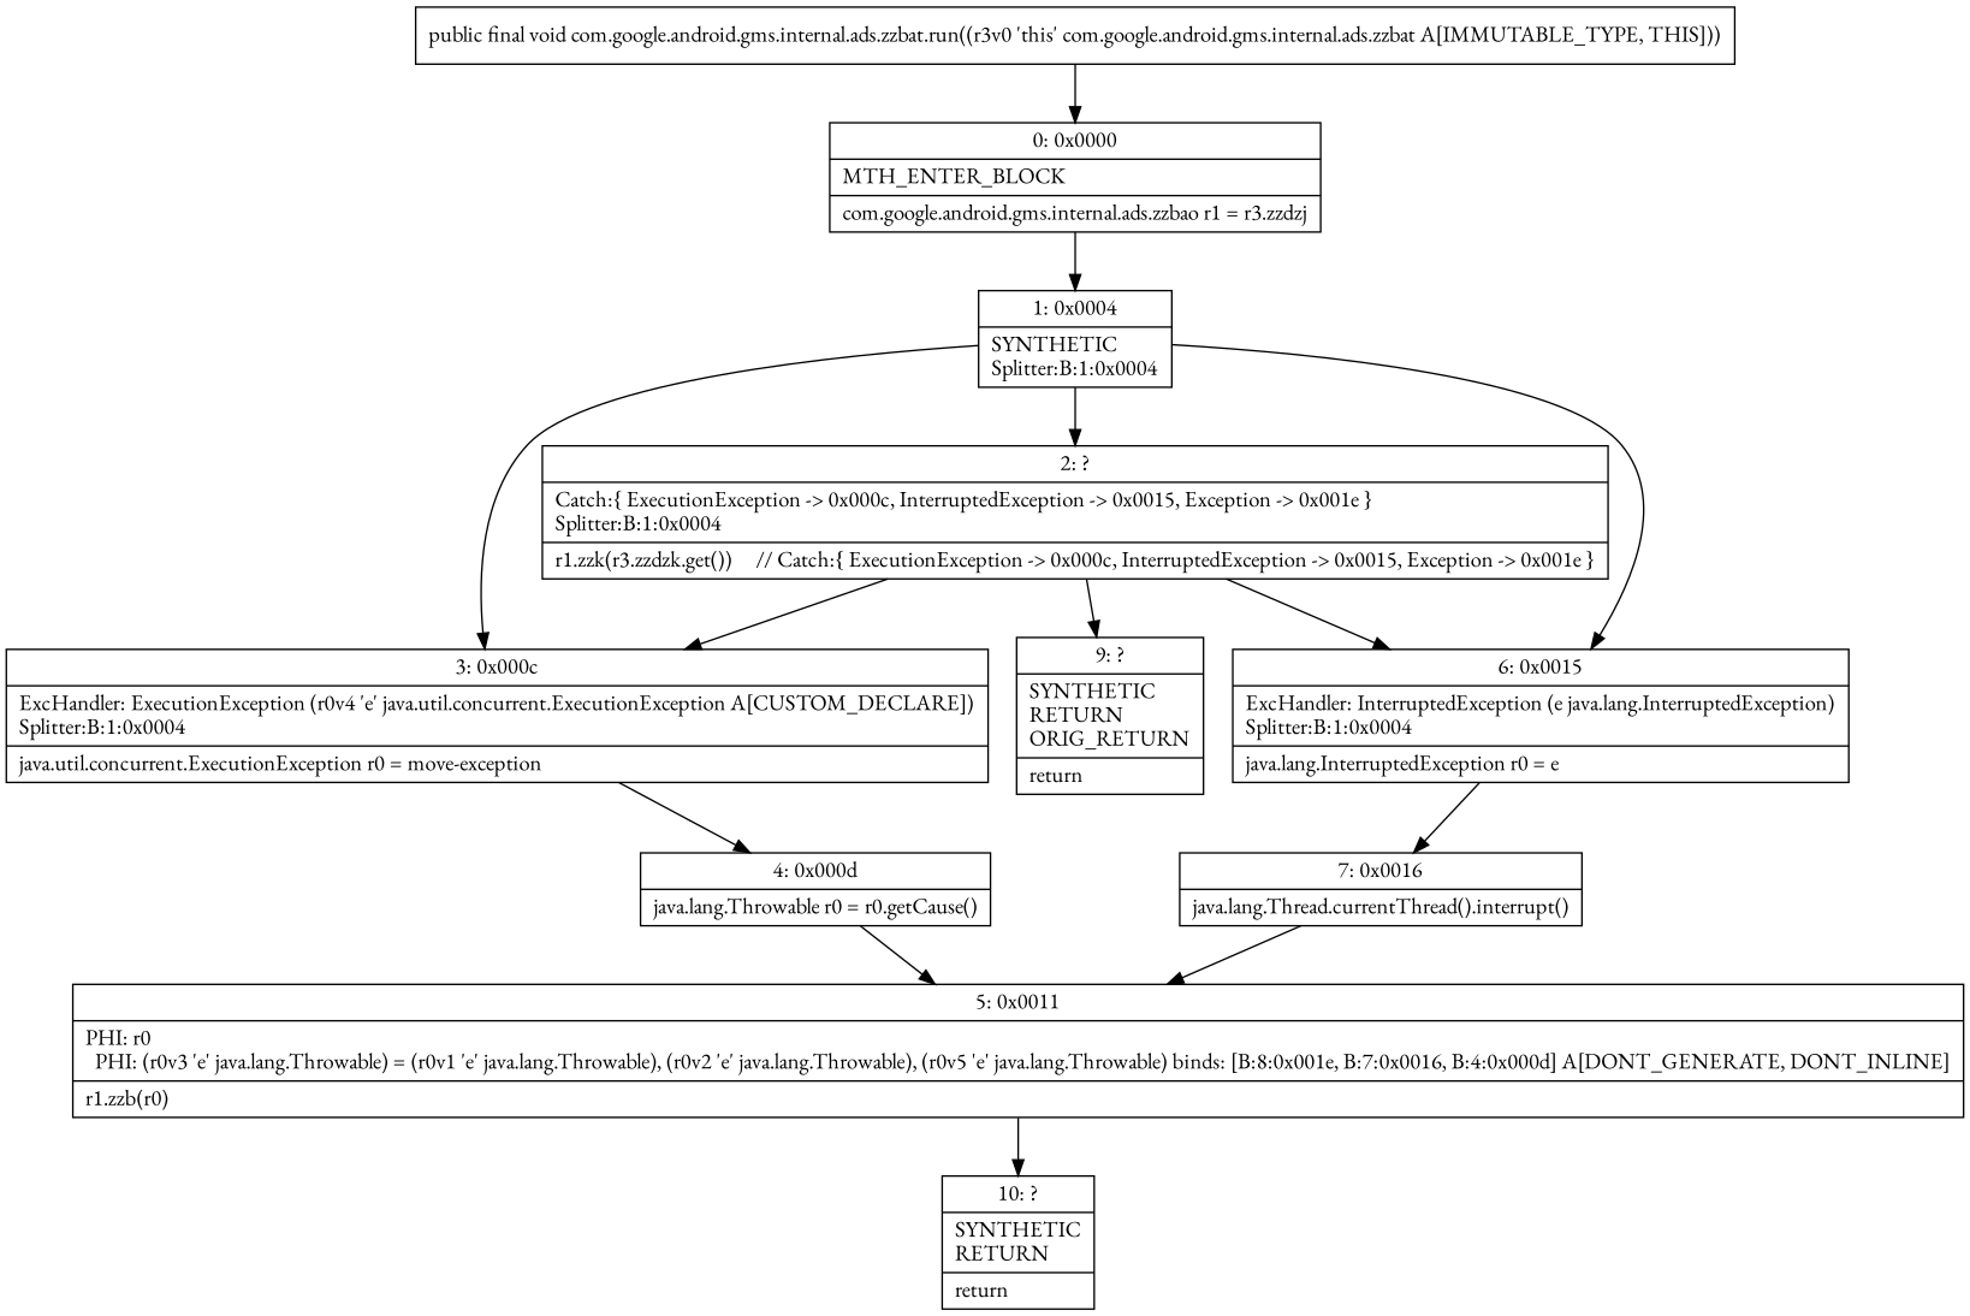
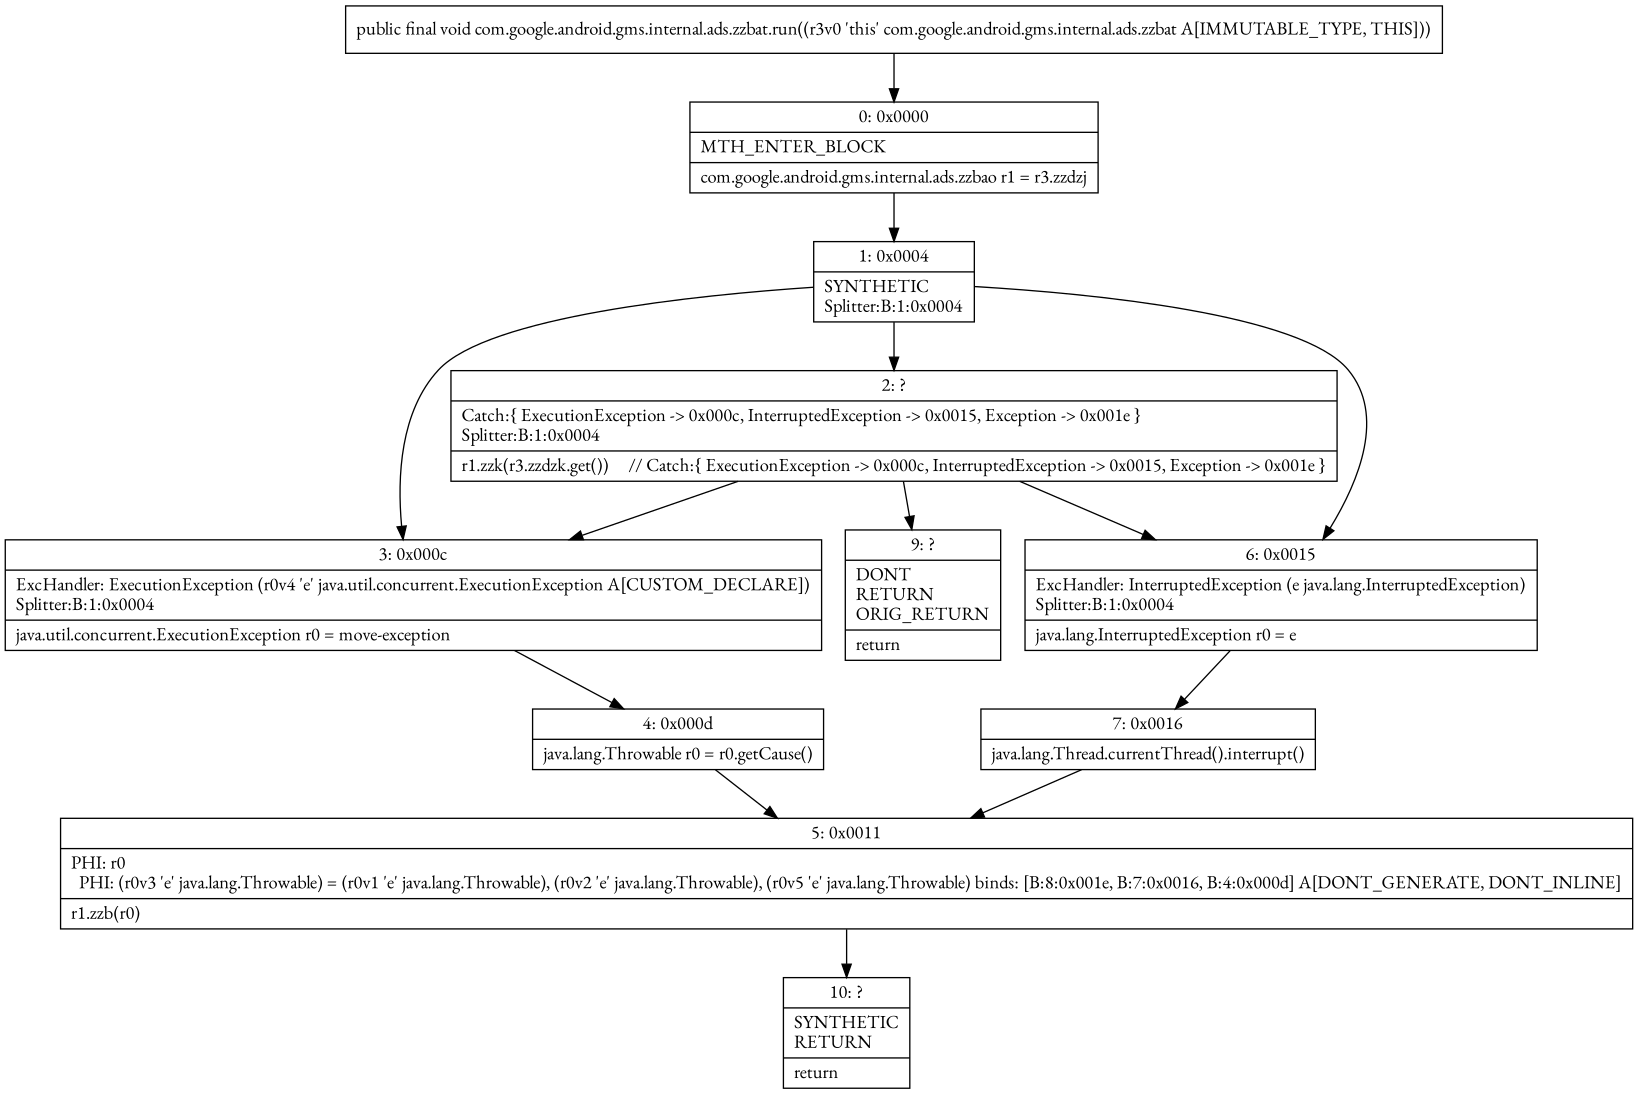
  digraph {
    fontname="EB Garamond"
    node [fontname="EB Garamond" shape=record]
    edge [fontname="EB Garamond"]
    n1 [label="{0\:\ 0x0000|MTH_ENTER_BLOCK\l|com.google.android.gms.internal.ads.zzbao r1 = r3.zzdzj\l}"]
    n2 [label="{1\:\ 0x0004|SYNTHETIC\lSplitter:B:1:0x0004\l}"]
    n3 [label="{2\:\ ?|Catch:\{ ExecutionException \-\> 0x000c, InterruptedException \-\> 0x0015, Exception \-\> 0x001e \}\lSplitter:B:1:0x0004\l|r1.zzk(r3.zzdzk.get())     \/\/ Catch:\{ ExecutionException \-\> 0x000c, InterruptedException \-\> 0x0015, Exception \-\> 0x001e \}\l}"]
    n4 [label="{3\:\ 0x000c|ExcHandler: ExecutionException (r0v4 'e' java.util.concurrent.ExecutionException A[CUSTOM_DECLARE])\lSplitter:B:1:0x0004\l|java.util.concurrent.ExecutionException r0 = move\-exception\l}"]
    n5 [label="{6\:\ 0x0015|ExcHandler: InterruptedException (e java.lang.InterruptedException)\lSplitter:B:1:0x0004\l|java.lang.InterruptedException r0 = e\l}"]
-   n6 [label="{9\:\ ?|SYNTHETIC\lRETURN\lORIG_RETURN\l|return\l}"]
+   n6 [label="{9\:\ ?|DONT\lRETURN\lORIG_RETURN\l|return\l}"]
    n7 [label="{4\:\ 0x000d|java.lang.Throwable r0 = r0.getCause()\l}"]
    n8 [label="{7\:\ 0x0016|java.lang.Thread.currentThread().interrupt()\l}"]
    n9 [label="{5\:\ 0x0011|PHI: r0 \l  PHI: (r0v3 'e' java.lang.Throwable) = (r0v1 'e' java.lang.Throwable), (r0v2 'e' java.lang.Throwable), (r0v5 'e' java.lang.Throwable) binds: [B:8:0x001e, B:7:0x0016, B:4:0x000d] A[DONT_GENERATE, DONT_INLINE]\l|r1.zzb(r0)\l}"]
    n10 [label="{10\:\ ?|SYNTHETIC\lRETURN\l|return\l}"]
    n11 [label="{public final void com.google.android.gms.internal.ads.zzbat.run((r3v0 'this' com.google.android.gms.internal.ads.zzbat A[IMMUTABLE_TYPE, THIS])) }"]
    n1 -> n2
    n2 -> n3
    n2 -> n4
    n2 -> n5
    n3 -> n4
    n3 -> n5
    n3 -> n6
    n4 -> n7
    n5 -> n8
    n7 -> n9
    n8 -> n9
    n9 -> n10
    n11 -> n1
  }
